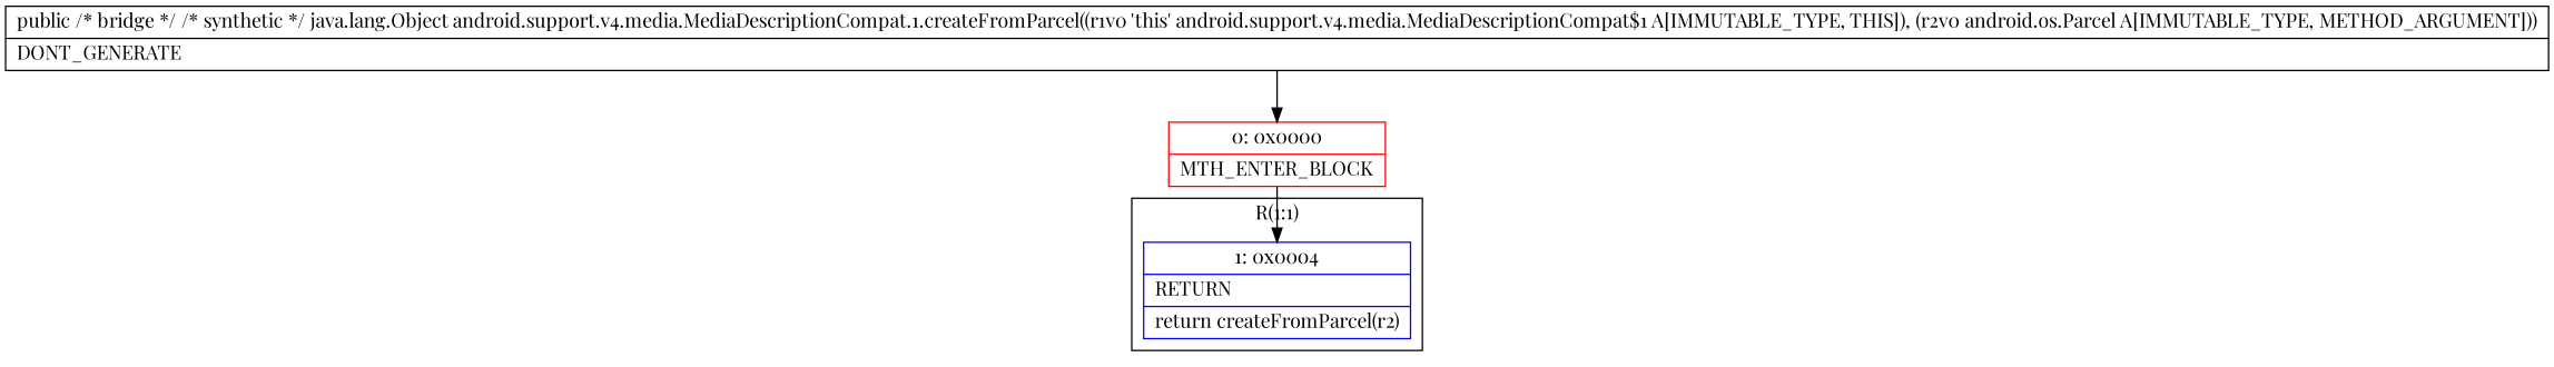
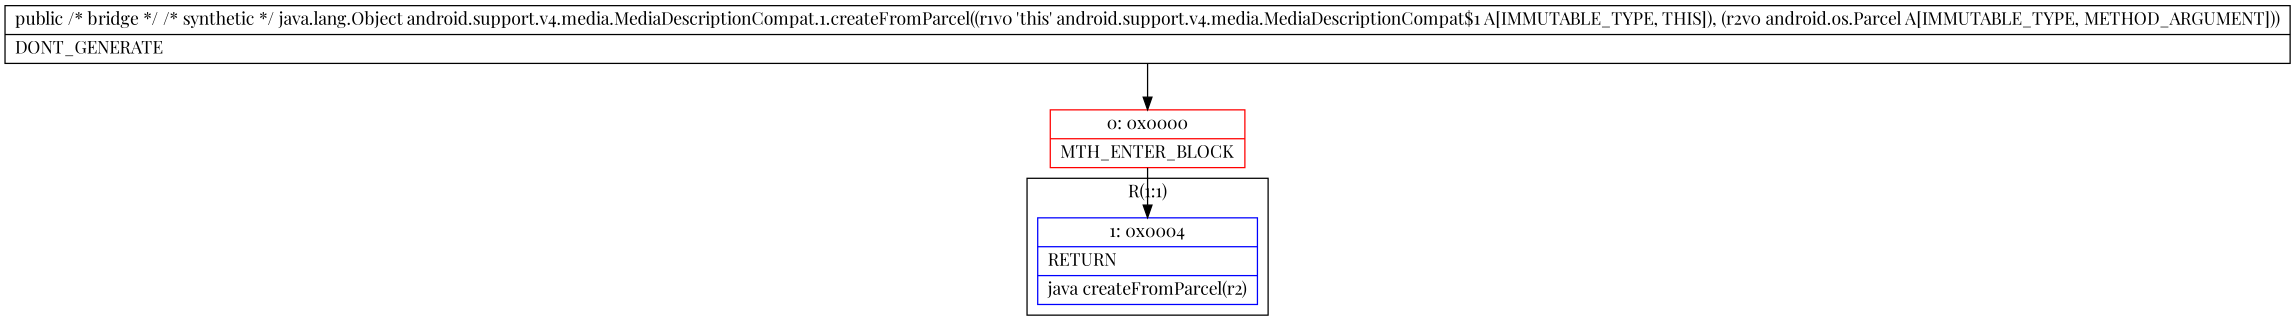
  digraph {
    fontname="Playfair Display"
    node [shape=record fontname="Playfair Display"]
    edge [fontname="Playfair Display"]
-   n1 [color=blue label="{1\:\ 0x0004|RETURN\l|return createFromParcel(r2)\l}"]
+   n1 [color=blue label="{1\:\ 0x0004|RETURN\l|java createFromParcel(r2)\l}"]
    n2 [color=red label="{0\:\ 0x0000|MTH_ENTER_BLOCK\l}"]
    n3 [label="{public \/* bridge *\/ \/* synthetic *\/ java.lang.Object android.support.v4.media.MediaDescriptionCompat.1.createFromParcel((r1v0 'this' android.support.v4.media.MediaDescriptionCompat$1 A[IMMUTABLE_TYPE, THIS]), (r2v0 android.os.Parcel A[IMMUTABLE_TYPE, METHOD_ARGUMENT]))  | DONT_GENERATE\l}"]
    subgraph cluster_1 {
      label="R(1:1)"
      n1
    }
    n2 -> n1
    n3 -> n2
  }
